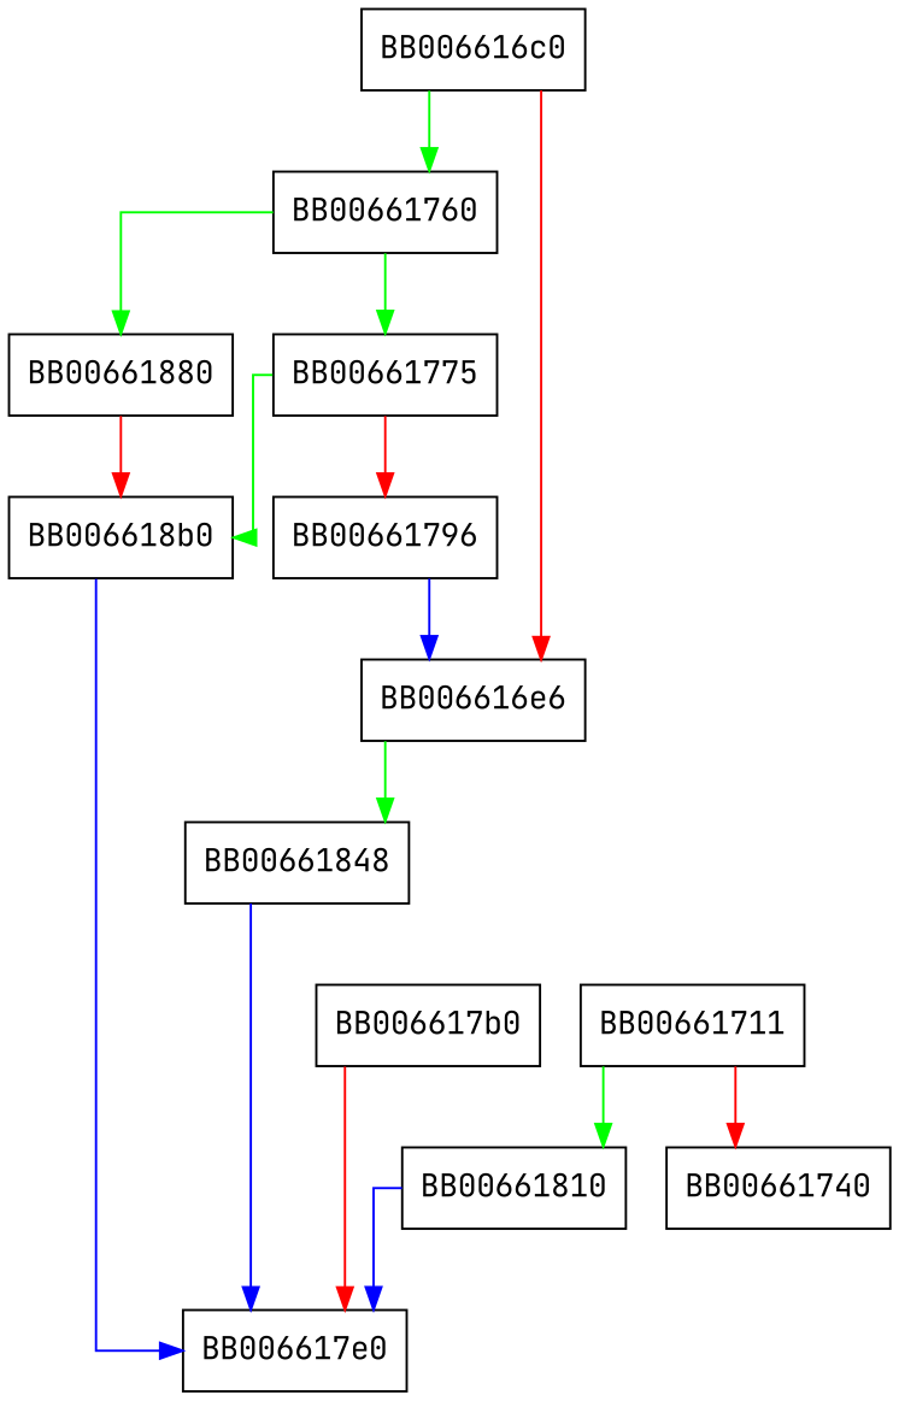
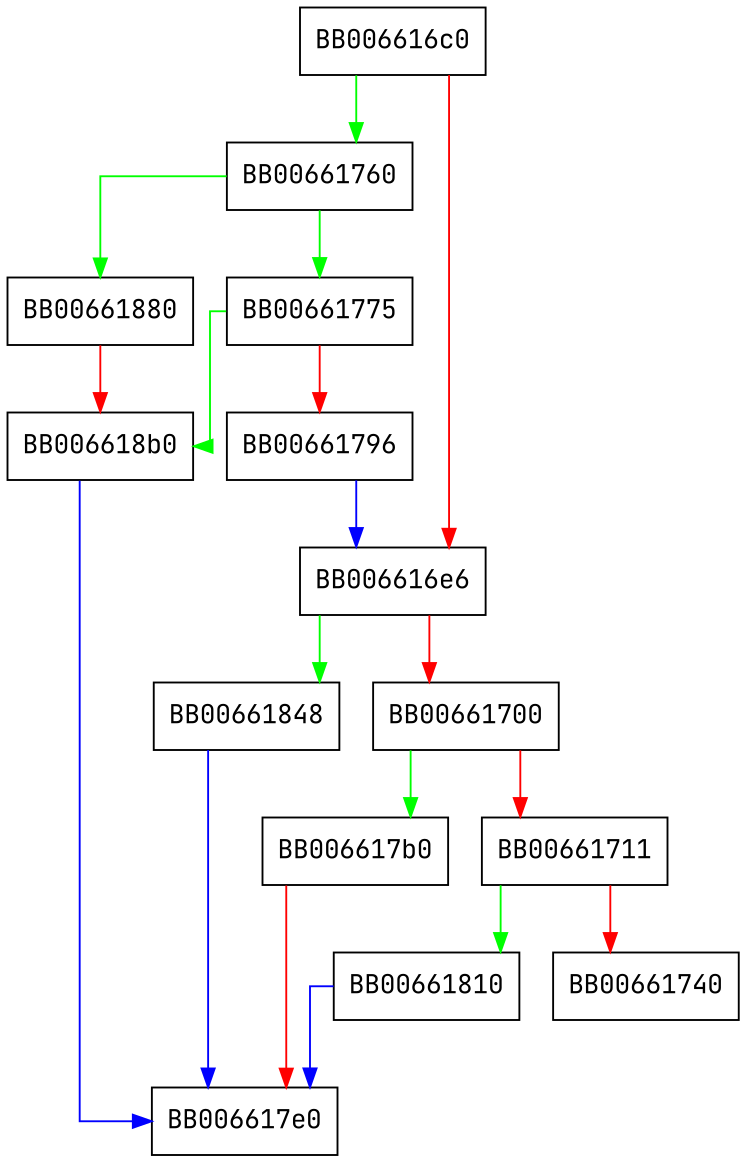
  digraph {
    fontname="JetBrains Mono"
    splines=ortho
    node [fontname="JetBrains Mono" shape=box]
    edge [color=green fontname="JetBrains Mono"]
    BB006616c0
    BB00661760
    BB006616e6
    BB00661880
    BB00661775
    BB00661848
+   BB00661700
    BB006618b0
    BB00661796
    BB006617e0
    BB006617b0
    BB00661711
    BB00661810
    BB00661740
    BB006616c0 -> BB00661760
    BB006616c0 -> BB006616e6 [color=red]
    BB00661760 -> BB00661880
    BB00661760 -> BB00661775
    BB006616e6 -> BB00661848
+   BB006616e6 -> BB00661700 [color=red]
    BB00661880 -> BB006618b0 [color=red]
    BB00661775 -> BB006618b0
    BB00661775 -> BB00661796 [color=red]
    BB00661848 -> BB006617e0 [color=blue]
+   BB00661700 -> BB006617b0
+   BB00661700 -> BB00661711 [color=red]
    BB006618b0 -> BB006617e0 [color=blue]
    BB00661796 -> BB006616e6 [color=blue]
    BB006617b0 -> BB006617e0 [color=red]
    BB00661711 -> BB00661810
    BB00661711 -> BB00661740 [color=red]
    BB00661810 -> BB006617e0 [color=blue]
  }
